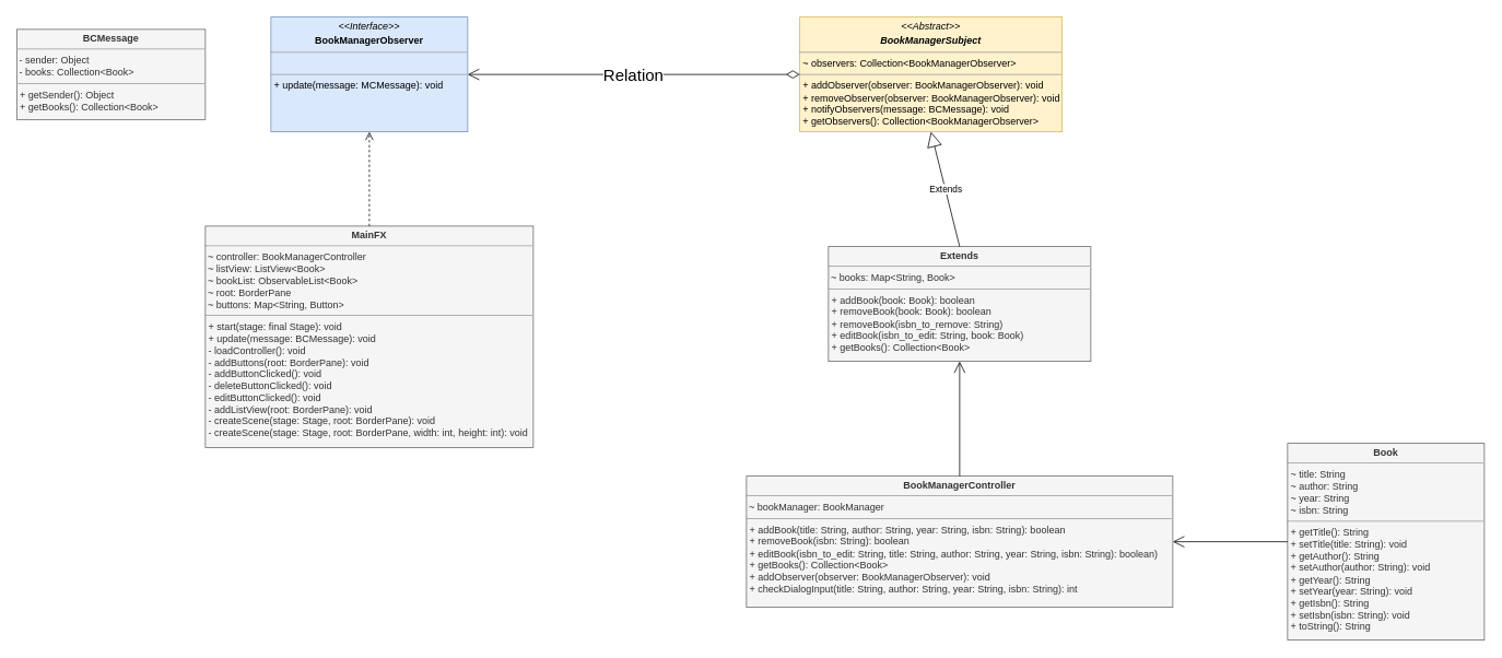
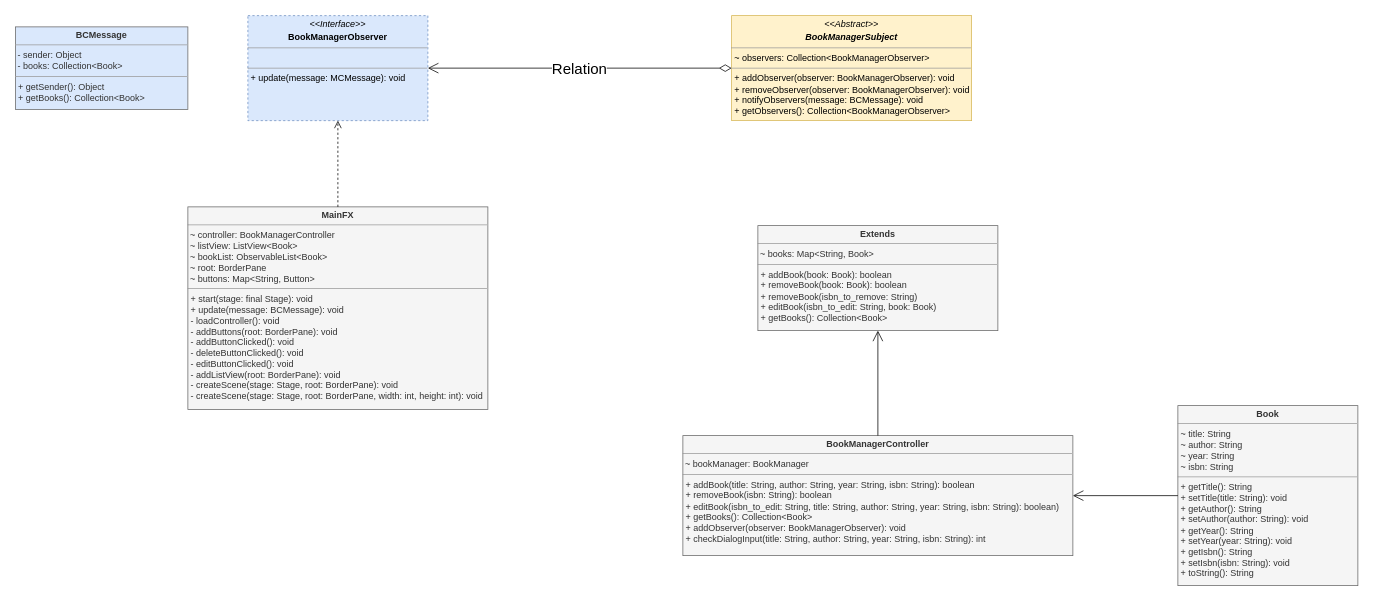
  <mxCell id="0" />
  <mxCell id="1" parent="0" />
  <mxCell id="2" value="&lt;p style=&quot;margin:0px;margin-top:4px;text-align:center;&quot;&gt;&lt;b&gt;Book&lt;/b&gt;&lt;/p&gt;&lt;hr size=&quot;1&quot;&gt;&lt;p style=&quot;margin:0px;margin-left:4px;&quot;&gt;~ title: String&lt;/p&gt;&lt;p style=&quot;margin:0px;margin-left:4px;&quot;&gt;~ author: String&lt;/p&gt;&lt;p style=&quot;margin:0px;margin-left:4px;&quot;&gt;~ year: String&lt;/p&gt;&lt;p style=&quot;margin:0px;margin-left:4px;&quot;&gt;~ isbn: String&lt;br&gt;&lt;/p&gt;&lt;hr size=&quot;1&quot;&gt;&lt;p style=&quot;margin:0px;margin-left:4px;&quot;&gt;+ getTitle(): String&lt;/p&gt;&lt;p style=&quot;margin:0px;margin-left:4px;&quot;&gt;+ setTitle(title: String): void&lt;/p&gt;&lt;p style=&quot;margin:0px;margin-left:4px;&quot;&gt;+ getAuthor(): String&lt;/p&gt;&lt;p style=&quot;margin:0px;margin-left:4px;&quot;&gt;+ setAuthor(author: String): void&lt;/p&gt;&lt;p style=&quot;margin:0px;margin-left:4px;&quot;&gt;+ getYear(): String&lt;/p&gt;&lt;p style=&quot;margin:0px;margin-left:4px;&quot;&gt;+ setYear(year: String): void&lt;/p&gt;&lt;p style=&quot;margin:0px;margin-left:4px;&quot;&gt;+ getIsbn(): String&lt;/p&gt;&lt;p style=&quot;margin:0px;margin-left:4px;&quot;&gt;+ setIsbn(isbn: String): void&lt;/p&gt;&lt;p style=&quot;margin:0px;margin-left:4px;&quot;&gt;+ toString(): String&lt;br&gt;&lt;/p&gt;" style="verticalAlign=top;align=left;overflow=fill;fontSize=12;fontFamily=Helvetica;html=1;fillColor=#f5f5f5;fontColor=#333333;strokeColor=#666666;" vertex="1" parent="1"><mxGeometry x="1570" y="540" width="240" height="240" as="geometry" /></mxCell>
- <mxCell id="3" value="&lt;p style=&quot;margin:0px;margin-top:4px;text-align:center;&quot;&gt;&lt;b&gt;BCMessage&lt;/b&gt;&lt;/p&gt;&lt;hr size=&quot;1&quot;&gt;&lt;div&gt;&amp;nbsp;- sender: Object&lt;/div&gt;&lt;div&gt;&amp;nbsp;- books: Collection&amp;lt;Book&amp;gt;&lt;br&gt;&lt;/div&gt;&lt;hr size=&quot;1&quot;&gt;&lt;p style=&quot;margin:0px;margin-left:4px;&quot;&gt;+ getSender(): Object&lt;/p&gt;&lt;p style=&quot;margin:0px;margin-left:4px;&quot;&gt;+ getBooks(): Collection&amp;lt;Book&amp;gt;&lt;br&gt;&lt;/p&gt;" style="verticalAlign=top;align=left;overflow=fill;fontSize=12;fontFamily=Helvetica;html=1;fillColor=#f5f5f5;fontColor=#333333;strokeColor=#666666;" vertex="1" parent="1"><mxGeometry x="20" y="35" width="230" height="110" as="geometry" /></mxCell>
+ <mxCell id="3" value="&lt;p style=&quot;margin:0px;margin-top:4px;text-align:center;&quot;&gt;&lt;b&gt;BCMessage&lt;/b&gt;&lt;/p&gt;&lt;hr size=&quot;1&quot;&gt;&lt;div&gt;&amp;nbsp;- sender: Object&lt;/div&gt;&lt;div&gt;&amp;nbsp;- books: Collection&amp;lt;Book&amp;gt;&lt;br&gt;&lt;/div&gt;&lt;hr size=&quot;1&quot;&gt;&lt;p style=&quot;margin:0px;margin-left:4px;&quot;&gt;+ getSender(): Object&lt;/p&gt;&lt;p style=&quot;margin:0px;margin-left:4px;&quot;&gt;+ getBooks(): Collection&amp;lt;Book&amp;gt;&lt;br&gt;&lt;/p&gt;" style="verticalAlign=top;align=left;overflow=fill;fontSize=12;fontFamily=Helvetica;html=1;fillColor=#dae8fc;fontColor=#333333;strokeColor=#666666;" vertex="1" parent="1"><mxGeometry x="20" y="35" width="230" height="110" as="geometry" /></mxCell>
  <mxCell id="4" value="&lt;p style=&quot;margin:0px;margin-top:4px;text-align:center;&quot;&gt;&lt;b&gt;BookManagerController&lt;/b&gt;&lt;/p&gt;&lt;hr size=&quot;1&quot;&gt;&lt;div&gt;&amp;nbsp;~ bookManager: BookManager&lt;br&gt;&lt;/div&gt;&lt;hr size=&quot;1&quot;&gt;&lt;p style=&quot;margin:0px;margin-left:4px;&quot;&gt;+ addBook(title: String, author: String, year: String, isbn: String): boolean&lt;br&gt;&lt;/p&gt;&lt;p style=&quot;margin:0px;margin-left:4px;&quot;&gt;+ removeBook(isbn: String): boolean&lt;/p&gt;&lt;p style=&quot;margin:0px;margin-left:4px;&quot;&gt;+ editBook(isbn_to_edit: String, title: String, author: String, year: String, isbn: String): boolean)&lt;/p&gt;&lt;p style=&quot;margin:0px;margin-left:4px;&quot;&gt;+ getBooks(): Collection&amp;lt;Book&amp;gt;&lt;/p&gt;&lt;p style=&quot;margin:0px;margin-left:4px;&quot;&gt;+ addObserver(observer: BookManagerObserver): void&lt;/p&gt;&lt;p style=&quot;margin:0px;margin-left:4px;&quot;&gt;+ checkDialogInput(title: String, author: String, year: String, isbn: String): int&lt;br&gt;&lt;/p&gt;" style="verticalAlign=top;align=left;overflow=fill;fontSize=12;fontFamily=Helvetica;html=1;fillColor=#f5f5f5;fontColor=#333333;strokeColor=#666666;" vertex="1" parent="1"><mxGeometry x="910" y="580" width="520" height="160" as="geometry" /></mxCell>
- <mxCell id="5" value="&lt;p style=&quot;margin:0px;margin-top:4px;text-align:center;&quot;&gt;&lt;i&gt;&amp;lt;&amp;lt;Interface&amp;gt;&amp;gt;&lt;/i&gt;&lt;/p&gt;&lt;p style=&quot;margin:0px;margin-top:4px;text-align:center;&quot;&gt;&lt;b&gt;BookManagerObserver&lt;/b&gt;&lt;br&gt;&lt;/p&gt;&lt;hr size=&quot;1&quot;&gt;&lt;p style=&quot;margin:0px;margin-left:4px;&quot;&gt;&lt;br&gt;&lt;/p&gt;&lt;hr size=&quot;1&quot;&gt;&lt;p style=&quot;margin:0px;margin-left:4px;&quot;&gt;+ update(message: MCMessage): void&lt;br&gt;&lt;/p&gt;" style="verticalAlign=top;align=left;overflow=fill;fontSize=12;fontFamily=Helvetica;html=1;fillColor=#dae8fc;strokeColor=#6c8ebf;" vertex="1" parent="1"><mxGeometry x="330" y="20" width="240" height="140" as="geometry" /></mxCell>
+ <mxCell id="5" value="&lt;p style=&quot;margin:0px;margin-top:4px;text-align:center;&quot;&gt;&lt;i&gt;&amp;lt;&amp;lt;Interface&amp;gt;&amp;gt;&lt;/i&gt;&lt;/p&gt;&lt;p style=&quot;margin:0px;margin-top:4px;text-align:center;&quot;&gt;&lt;b&gt;BookManagerObserver&lt;/b&gt;&lt;br&gt;&lt;/p&gt;&lt;hr size=&quot;1&quot;&gt;&lt;p style=&quot;margin:0px;margin-left:4px;&quot;&gt;&lt;br&gt;&lt;/p&gt;&lt;hr size=&quot;1&quot;&gt;&lt;p style=&quot;margin:0px;margin-left:4px;&quot;&gt;+ update(message: MCMessage): void&lt;br&gt;&lt;/p&gt;" style="verticalAlign=top;align=left;overflow=fill;fontSize=12;fontFamily=Helvetica;html=1;fillColor=#dae8fc;strokeColor=#6c8ebf;dashed=1;" vertex="1" parent="1"><mxGeometry x="330" y="20" width="240" height="140" as="geometry" /></mxCell>
  <mxCell id="6" value="" style="endArrow=open;endFill=1;endSize=12;html=1;rounded=0;entryX=1;entryY=0.5;entryDx=0;entryDy=0;exitX=0;exitY=0.5;exitDx=0;exitDy=0;" edge="1" parent="1" source="2" target="4"><mxGeometry width="160" relative="1" as="geometry"><mxPoint x="1720" y="240" as="sourcePoint" /><mxPoint x="1670" y="-160" as="targetPoint" /></mxGeometry></mxCell>
  <mxCell id="7" value="&lt;p style=&quot;margin:0px;margin-top:4px;text-align:center;&quot;&gt;&lt;i&gt;&amp;lt;&amp;lt;Abstract&amp;gt;&amp;gt;&lt;/i&gt;&lt;/p&gt;&lt;p style=&quot;margin:0px;margin-top:4px;text-align:center;&quot;&gt;&lt;i&gt;&lt;b&gt;BookManagerSubject&lt;/b&gt;&lt;/i&gt;&lt;br&gt;&lt;/p&gt;&lt;hr size=&quot;1&quot;&gt;&lt;p style=&quot;margin:0px;margin-left:4px;&quot;&gt;~ observers: Collection&amp;lt;BookManagerObserver&amp;gt;&lt;br&gt;&lt;/p&gt;&lt;hr size=&quot;1&quot;&gt;&lt;p style=&quot;margin:0px;margin-left:4px;&quot;&gt;+ addObserver(observer: BookManagerObserver): void&lt;/p&gt;&lt;p style=&quot;margin:0px;margin-left:4px;&quot;&gt;+ removeObserver(observer: BookManagerObserver): void&lt;/p&gt;&lt;p style=&quot;margin:0px;margin-left:4px;&quot;&gt;+ notifyObservers(message: BCMessage): void&lt;/p&gt;&lt;p style=&quot;margin:0px;margin-left:4px;&quot;&gt;+ getObservers(): Collection&amp;lt;BookManagerObserver&amp;gt;&lt;br&gt;&lt;/p&gt;" style="verticalAlign=top;align=left;overflow=fill;fontSize=12;fontFamily=Helvetica;html=1;fillColor=#fff2cc;strokeColor=#d6b656;" vertex="1" parent="1"><mxGeometry x="975" y="20" width="320" height="140" as="geometry" /></mxCell>
  <mxCell id="8" value="&lt;p style=&quot;margin:0px;margin-top:4px;text-align:center;&quot;&gt;&lt;b&gt;Extends&lt;/b&gt;&lt;/p&gt;&lt;hr size=&quot;1&quot;&gt;&lt;div&gt;&amp;nbsp;~ books: Map&amp;lt;String, Book&amp;gt;&lt;br&gt;&lt;/div&gt;&lt;hr size=&quot;1&quot;&gt;&lt;p style=&quot;margin:0px;margin-left:4px;&quot;&gt;+ addBook(book: Book): boolean&lt;/p&gt;&lt;p style=&quot;margin:0px;margin-left:4px;&quot;&gt;+ removeBook(book: Book): boolean&lt;/p&gt;&lt;p style=&quot;margin:0px;margin-left:4px;&quot;&gt;+ removeBook(isbn_to_remove: String)&lt;/p&gt;&lt;p style=&quot;margin:0px;margin-left:4px;&quot;&gt;+ editBook(isbn_to_edit: String, book: Book)&lt;/p&gt;&lt;p style=&quot;margin:0px;margin-left:4px;&quot;&gt;+ getBooks(): Collection&amp;lt;Book&amp;gt;&lt;br&gt;&lt;/p&gt;" style="verticalAlign=top;align=left;overflow=fill;fontSize=12;fontFamily=Helvetica;html=1;fillColor=#f5f5f5;fontColor=#333333;strokeColor=#666666;" vertex="1" parent="1"><mxGeometry x="1010" y="300" width="320" height="140" as="geometry" /></mxCell>
- <mxCell id="9" value="Extends" style="endArrow=block;endSize=16;endFill=0;html=1;rounded=0;exitX=0.5;exitY=0;exitDx=0;exitDy=0;entryX=0.5;entryY=1;entryDx=0;entryDy=0;" edge="1" parent="1" source="8" target="7"><mxGeometry width="160" relative="1" as="geometry"><mxPoint x="950" y="-10" as="sourcePoint" /><mxPoint x="1540" y="-50" as="targetPoint" /></mxGeometry></mxCell>
  <mxCell id="10" value="&lt;p style=&quot;margin:0px;margin-top:4px;text-align:center;&quot;&gt;&lt;b&gt;MainFX&lt;/b&gt;&lt;/p&gt;&lt;hr size=&quot;1&quot;&gt;&lt;div&gt;&amp;nbsp;~ controller: BookManagerController&lt;/div&gt;&lt;div&gt;&amp;nbsp;~ listView: ListView&amp;lt;Book&amp;gt;&lt;/div&gt;&lt;div&gt;&amp;nbsp;~ bookList: ObservableList&amp;lt;Book&amp;gt;&lt;/div&gt;&lt;div&gt;&amp;nbsp;~ root: BorderPane&lt;/div&gt;&lt;div&gt;&amp;nbsp;~ buttons: Map&amp;lt;String, Button&amp;gt;&lt;br&gt;&lt;/div&gt;&lt;hr size=&quot;1&quot;&gt;&lt;p style=&quot;margin:0px;margin-left:4px;&quot;&gt;+ start(stage: final Stage): void&lt;/p&gt;&lt;p style=&quot;margin:0px;margin-left:4px;&quot;&gt;+ update(message: BCMessage): void&lt;/p&gt;&lt;p style=&quot;margin:0px;margin-left:4px;&quot;&gt;- loadController(): void&lt;/p&gt;&lt;p style=&quot;margin:0px;margin-left:4px;&quot;&gt;- addButtons(root: BorderPane): void&lt;/p&gt;&lt;p style=&quot;margin:0px;margin-left:4px;&quot;&gt;- addButtonClicked(): void&lt;/p&gt;&lt;p style=&quot;margin:0px;margin-left:4px;&quot;&gt;- deleteButtonClicked(): void&lt;/p&gt;&lt;p style=&quot;margin:0px;margin-left:4px;&quot;&gt;- editButtonClicked(): void&lt;/p&gt;&lt;p style=&quot;margin:0px;margin-left:4px;&quot;&gt;- addListView(root: BorderPane): void&lt;/p&gt;&lt;p style=&quot;margin:0px;margin-left:4px;&quot;&gt;- createScene(stage: Stage, root: BorderPane): void&lt;/p&gt;&lt;p style=&quot;margin:0px;margin-left:4px;&quot;&gt;- createScene(stage: Stage, root: BorderPane, width: int, height: int): void&lt;br&gt;&lt;/p&gt;" style="verticalAlign=top;align=left;overflow=fill;fontSize=12;fontFamily=Helvetica;html=1;fillColor=#f5f5f5;fontColor=#333333;strokeColor=#666666;" vertex="1" parent="1"><mxGeometry x="250" y="275" width="400" height="270" as="geometry" /></mxCell>
  <mxCell id="11" value="" style="html=1;verticalAlign=bottom;endArrow=open;dashed=1;endSize=8;rounded=0;exitX=0.5;exitY=0;exitDx=0;exitDy=0;entryX=0.5;entryY=1;entryDx=0;entryDy=0;" edge="1" parent="1" source="10" target="5"><mxGeometry relative="1" as="geometry"><mxPoint x="-85" y="-500" as="sourcePoint" /><mxPoint x="-165" y="-500" as="targetPoint" /></mxGeometry></mxCell>
  <mxCell id="12" value="Relation" style="endArrow=open;html=1;endSize=12;startArrow=diamondThin;startSize=14;startFill=0;edgeStyle=orthogonalEdgeStyle;rounded=0;fontSize=20;exitX=0;exitY=0.5;exitDx=0;exitDy=0;entryX=1;entryY=0.5;entryDx=0;entryDy=0;" edge="1" parent="1" source="7" target="5"><mxGeometry relative="1" as="geometry"><mxPoint x="670" y="180" as="sourcePoint" /><mxPoint x="830" y="180" as="targetPoint" /></mxGeometry></mxCell>
  <mxCell id="13" value="" style="endArrow=open;endFill=1;endSize=12;html=1;rounded=0;entryX=0.5;entryY=1;entryDx=0;entryDy=0;exitX=0.5;exitY=0;exitDx=0;exitDy=0;" edge="1" parent="1" source="4" target="8"><mxGeometry width="160" relative="1" as="geometry"><mxPoint x="460" y="-50" as="sourcePoint" /><mxPoint x="460" y="30" as="targetPoint" /></mxGeometry></mxCell>
